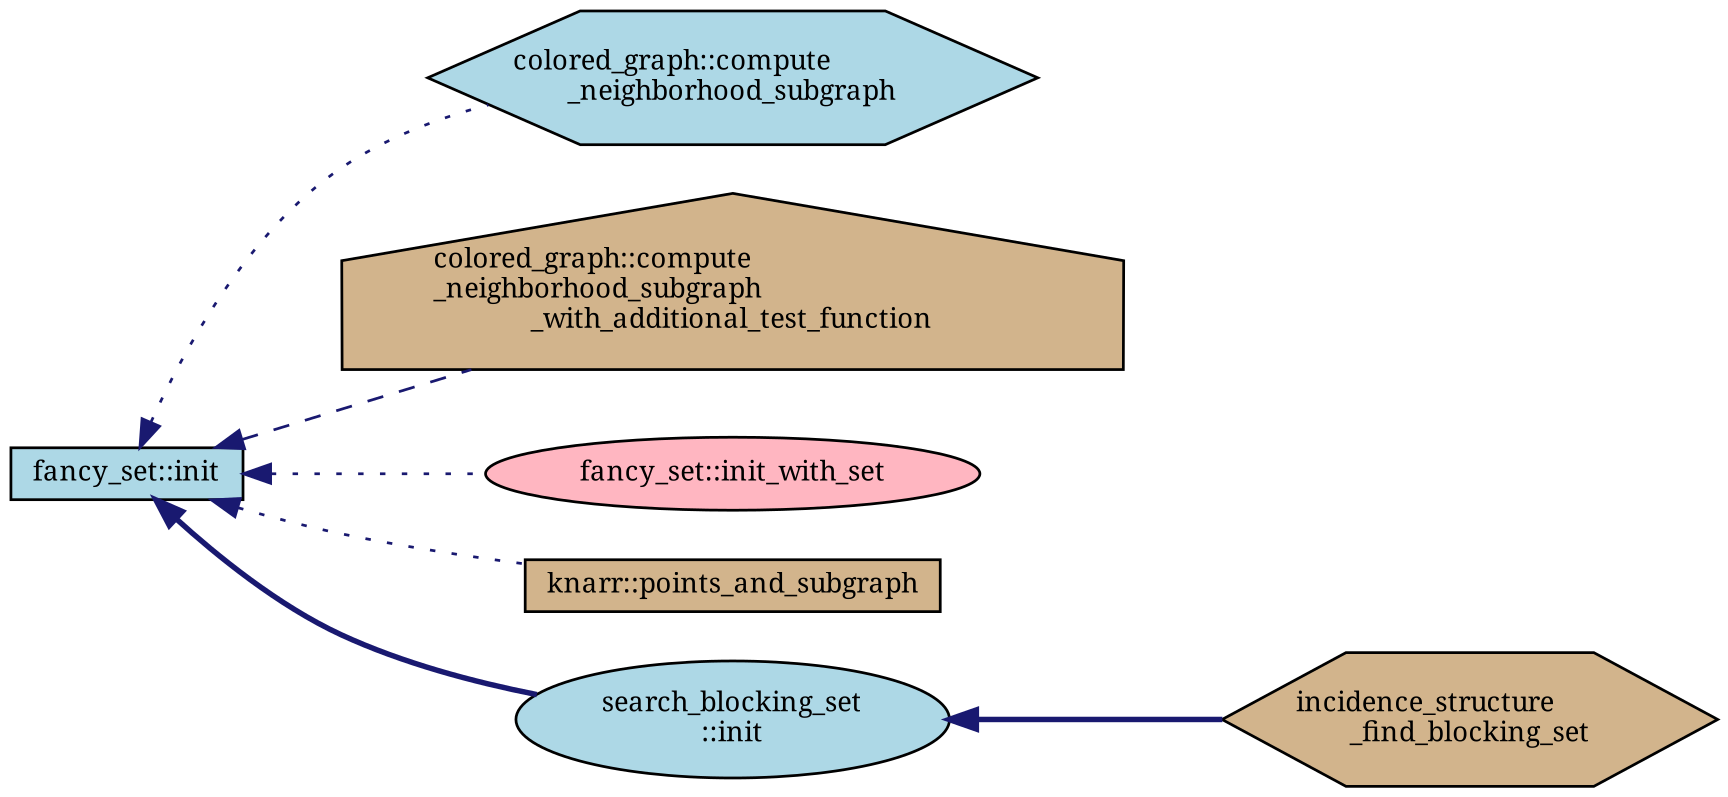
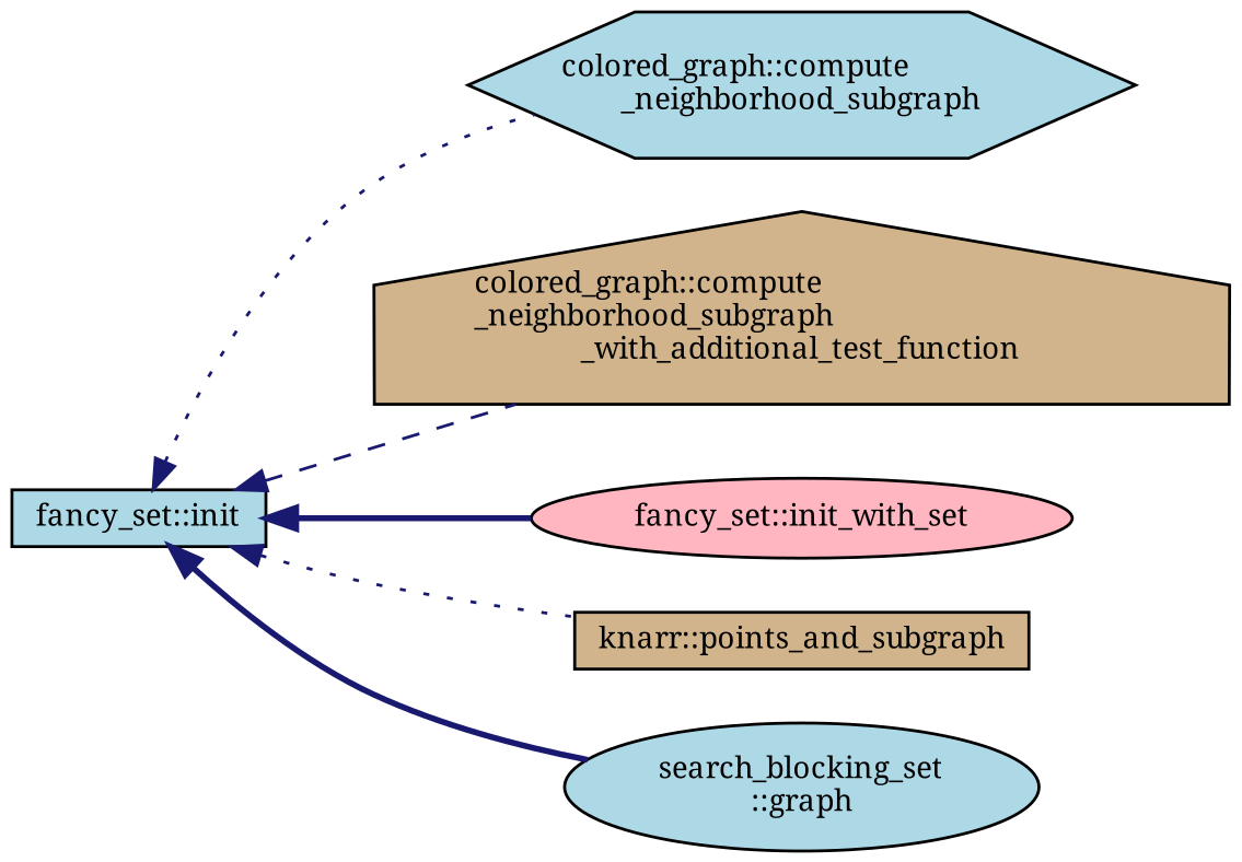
  digraph {
    fontname="Noto Serif"
    rankdir=LR
    node [color=black fillcolor=lightblue fontname="Noto Serif" fontsize=10 shape=box style=filled]
    edge [color=midnightblue dir=back fontname="Noto Serif" fontsize=10 labelfontname=Helvetica labelfontsize=10 style=bold]
    n1 [fontcolor=black height=0.2 label="fancy_set::init" width=0.4]
    n2 [height=0.2 label="colored_graph::compute\l_neighborhood_subgraph" shape=hexagon width=0.4]
    n3 [fillcolor=tan height=0.2 label="colored_graph::compute\l_neighborhood_subgraph\l_with_additional_test_function" shape=house width=0.4]
    n4 [fillcolor=lightpink height=0.2 label="fancy_set::init_with_set" shape=ellipse width=0.4]
    n5 [fillcolor=tan height=0.2 label="knarr::points_and_subgraph" width=0.4]
-   n6 [height=0.2 label="search_blocking_set\l::init" shape=ellipse width=0.4]
-   n7 [fillcolor=tan height=0.2 label="incidence_structure\l_find_blocking_set" shape=hexagon width=0.4]
+   n6 [height=0.2 label="search_blocking_set\l::graph" shape=ellipse width=0.4]
    n1 -> n2 [style=dotted]
    n1 -> n3 [style=dashed]
-   n1 -> n4 [style=dotted]
+   n1 -> n4
    n1 -> n5 [style=dotted]
    n1 -> n6
-   n6 -> n7
  }
